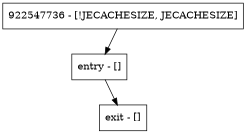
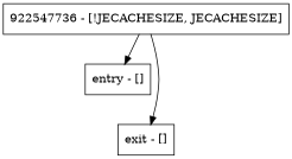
  digraph {
    node [shape=record]
    n1 [label="entry - []"]
    n2 [label="922547736 - [!JECACHESIZE, JECACHESIZE]"]
    n3 [label="exit - []"]
    n2 -> n1
-   n1 -> n3
+   n2 -> n3
  }
